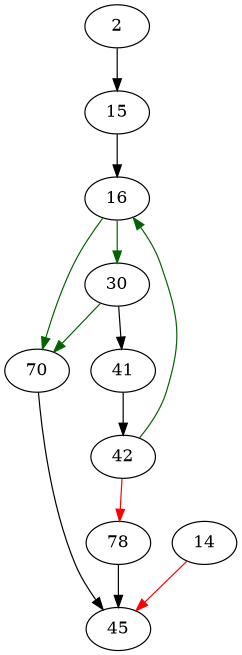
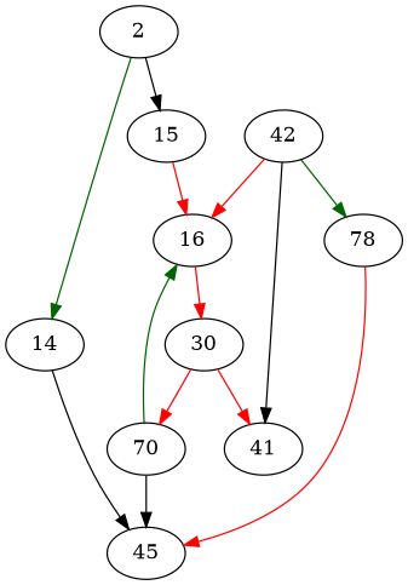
  strict digraph {
    2 [entry=true]
    14
    15
    n4 [label=45]
    16
    n6 [label=70]
    n7 [label=30]
    41
    42
    n10 [label=78]
+   2 -> 14 [color=darkgreen cond=true]
    2 -> 15 [color=black cond=false]
-   14 -> n4 [color=red]
-   15 -> 16
-   16 -> n6 [color=darkgreen cond=true]
-   16 -> n7 [color=darkgreen cond=false]
+   14 -> n4
+   15 -> 16 [color=red]
+   n6 -> 16 [color=darkgreen cond=true]
+   16 -> n7 [color=red cond=false]
    n6 -> n4
-   n7 -> n6 [color=darkgreen cond=true]
-   n7 -> 41 [color=black cond=false]
-   41 -> 42
-   42 -> 16 [color=darkgreen cond=true]
-   42 -> n10 [color=red cond=false]
-   n10 -> n4
+   n7 -> n6 [color=red cond=true]
+   n7 -> 41 [color=red cond=false]
+   42 -> 41
+   42 -> 16 [color=red cond=true]
+   42 -> n10 [color=darkgreen cond=false]
+   n10 -> n4 [color=red]
  }
